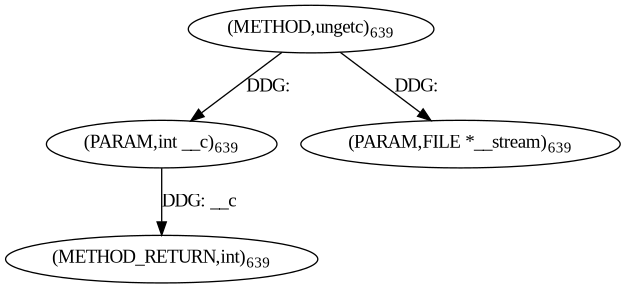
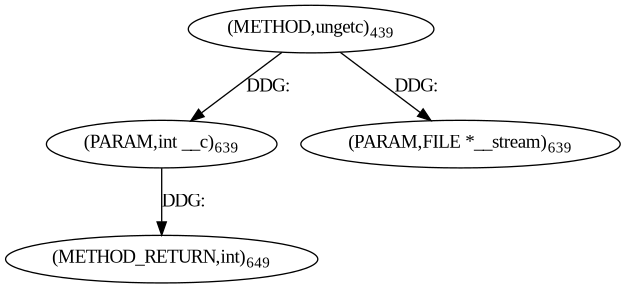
  digraph {
    fontname="Liberation Serif"
    node [fontname="Liberation Serif"]
    edge [fontname="Liberation Serif"]
-   n1 [label=<(METHOD,ungetc)<SUB>639</SUB>>]
+   n1 [label=<(METHOD,ungetc)<SUB>439</SUB>>]
    n2 [label=<(PARAM,int __c)<SUB>639</SUB>>]
    n3 [label=<(PARAM,FILE *__stream)<SUB>639</SUB>>]
-   n4 [label=<(METHOD_RETURN,int)<SUB>639</SUB>>]
+   n4 [label=<(METHOD_RETURN,int)<SUB>649</SUB>>]
    n1 -> n2 [label="DDG: "]
    n1 -> n3 [label="DDG: "]
-   n2 -> n4 [label="DDG: __c"]
+   n2 -> n4 [label="DDG: "]
  }
